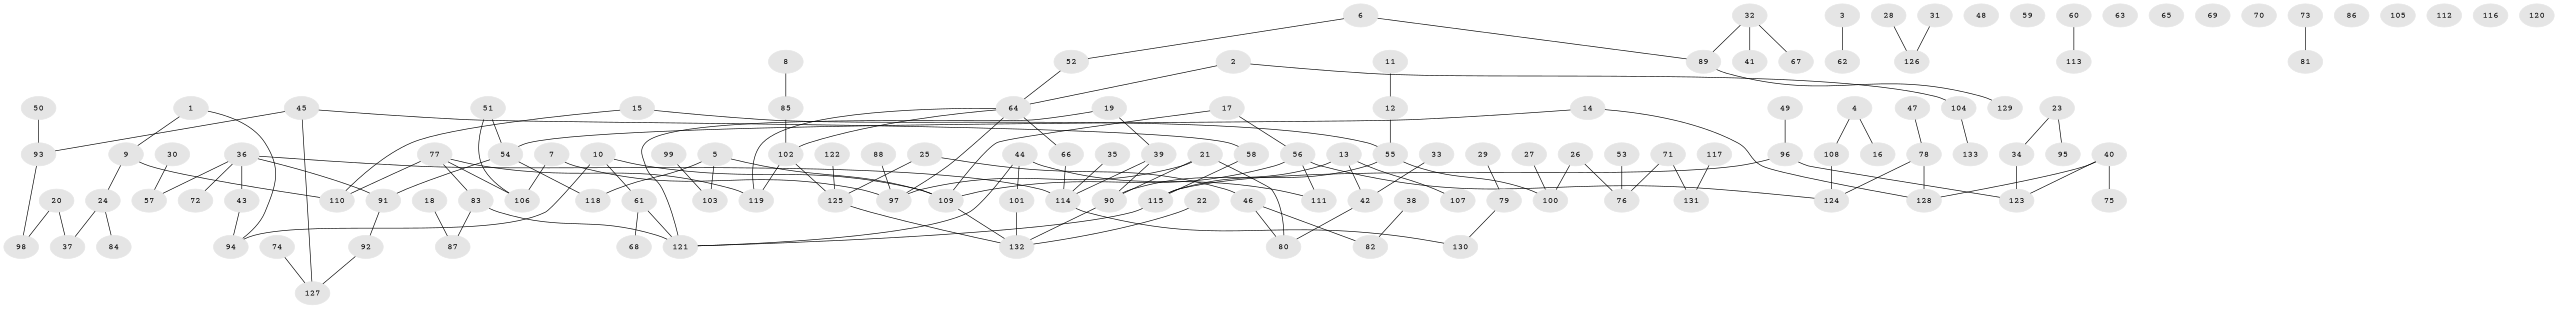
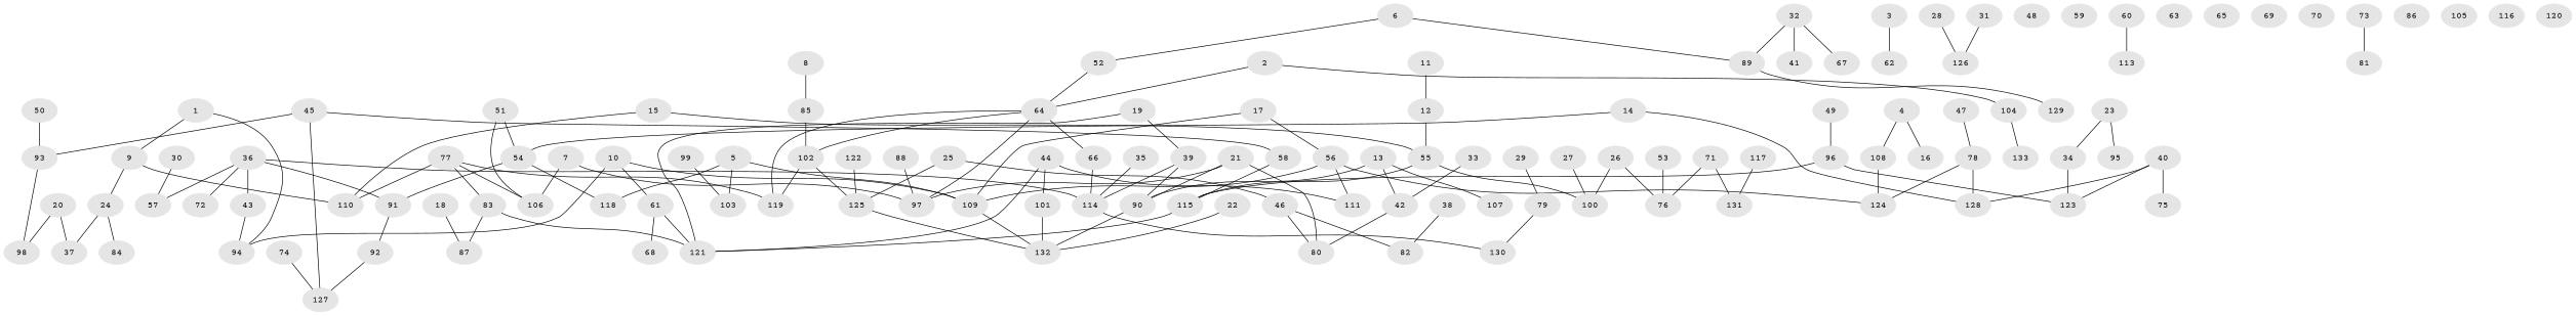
  graph {
    fontname="Courier Prime"
    node [color=gray90 fontname="Courier Prime" style=filled]
    edge [fontname="Courier Prime"]
    1
    9
    94
    24
    110
    2
    64
    104
    97
    66
    102
    119
    133
    3
    62
    4
    16
    108
    124
    5
    103
    109
    118
    132
    6
    52
    89
    129
    7
    106
    8
    85
    37
    84
    10
    61
    121
    68
    11
    12
    55
    100
    115
    13
    42
    90
    107
    80
    14
    54
    128
    91
    15
    17
    56
    111
    18
    87
    19
    39
    114
    20
    98
    21
    22
    23
    34
    95
    123
    25
    46
    125
    82
    26
    76
    27
    28
    126
    29
    79
    130
    30
    57
    31
    32
    41
    67
    33
    35
    36
    43
    72
    92
    38
    40
    75
    44
    101
    45
    58
    93
    127
    47
    78
    48
    49
    96
    50
    51
    53
    59
    60
    113
    63
    65
    69
    70
    71
    131
    73
    81
    74
    77
    83
    86
    88
    99
    105
-   112
    116
    117
    120
    122
    1 -- 9
    1 -- 94
    9 -- 24
    9 -- 110
    24 -- 37
    24 -- 84
    2 -- 64
    2 -- 104
    64 -- 97
    64 -- 66
    64 -- 102
    64 -- 119
    104 -- 133
    66 -- 114
    102 -- 119
    102 -- 125
    3 -- 62
    4 -- 16
    4 -- 108
    108 -- 124
    5 -- 103
    5 -- 109
    5 -- 118
    109 -- 132
    6 -- 52
    6 -- 89
    52 -- 64
    89 -- 129
    7 -- 97
    7 -- 106
    8 -- 85
    85 -- 102
    10 -- 94
    10 -- 109
    10 -- 61
    61 -- 121
    61 -- 68
    11 -- 12
    12 -- 55
    55 -- 100
    55 -- 115
    115 -- 121
    13 -- 42
    13 -- 90
    13 -- 107
    42 -- 80
    90 -- 132
    14 -- 54
    14 -- 128
    54 -- 118
    54 -- 91
    91 -- 92
    15 -- 110
    15 -- 55
    17 -- 109
    17 -- 56
    56 -- 124
    56 -- 109
    56 -- 111
    18 -- 87
    19 -- 121
    19 -- 39
    39 -- 90
    39 -- 114
    114 -- 130
    20 -- 37
    20 -- 98
    21 -- 97
    21 -- 90
    21 -- 80
    22 -- 132
    23 -- 34
    23 -- 95
    34 -- 123
    25 -- 46
    25 -- 125
    46 -- 80
    46 -- 82
    125 -- 132
    26 -- 100
    26 -- 76
    27 -- 100
    28 -- 126
    29 -- 79
    79 -- 130
    30 -- 57
    31 -- 126
    32 -- 89
    32 -- 41
    32 -- 67
    33 -- 42
    35 -- 114
    36 -- 91
    36 -- 114
    36 -- 57
    36 -- 43
    36 -- 72
    43 -- 94
    92 -- 127
    38 -- 82
    40 -- 128
    40 -- 123
    40 -- 75
    44 -- 121
    44 -- 111
    44 -- 101
    101 -- 132
    45 -- 58
    45 -- 93
    45 -- 127
    58 -- 115
    93 -- 98
    47 -- 78
    78 -- 124
    78 -- 128
    49 -- 96
    96 -- 115
    96 -- 123
    50 -- 93
    51 -- 106
    51 -- 54
    53 -- 76
    60 -- 113
    71 -- 76
    71 -- 131
    73 -- 81
    74 -- 127
    77 -- 110
    77 -- 119
    77 -- 106
    77 -- 83
    83 -- 121
    83 -- 87
    88 -- 97
    99 -- 103
    117 -- 131
    122 -- 125
  }
